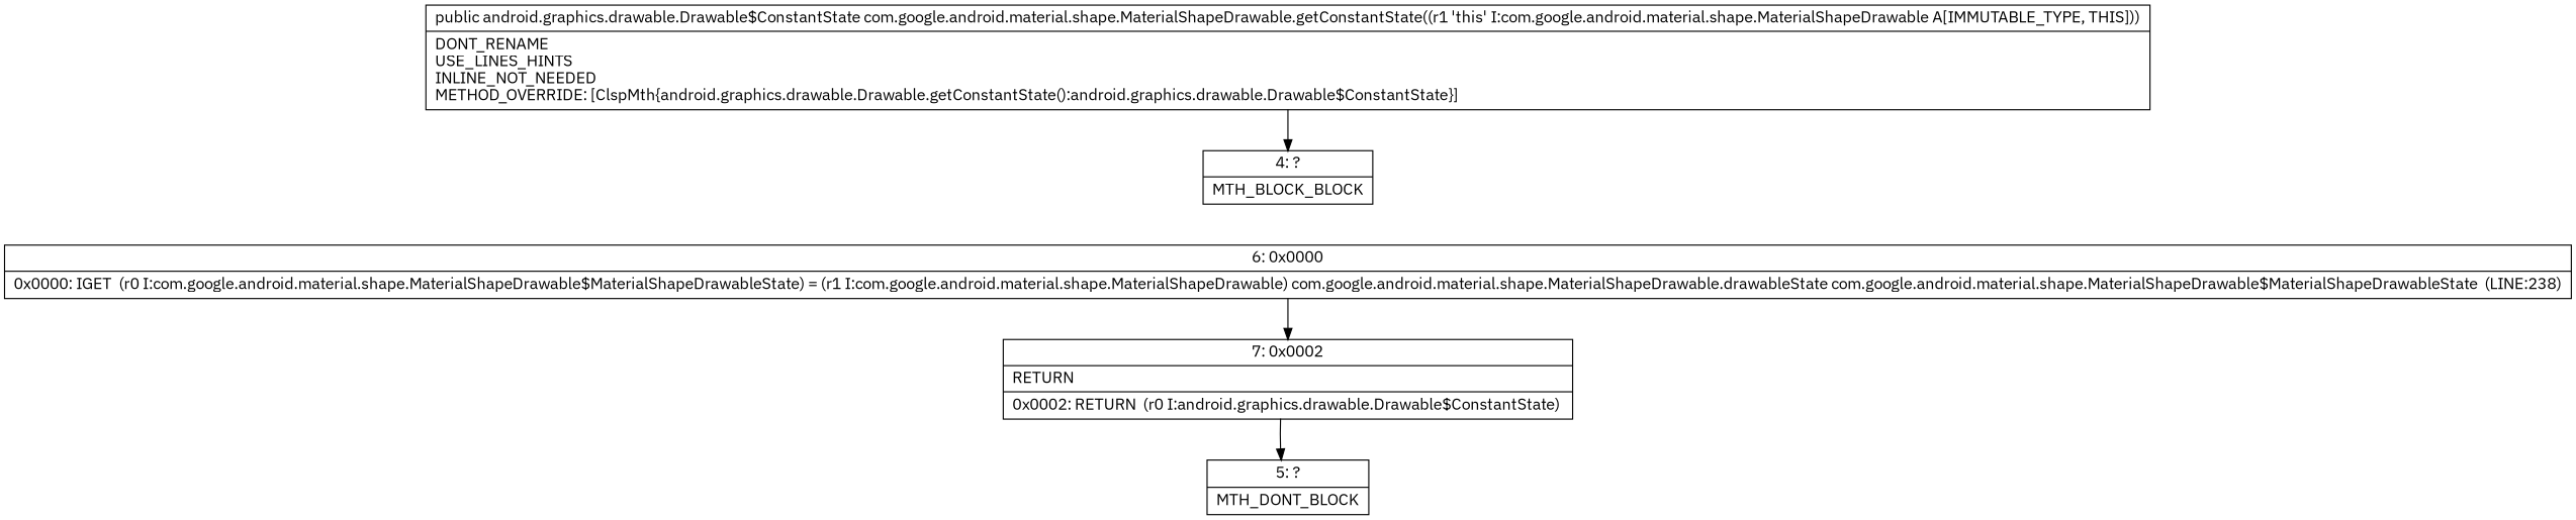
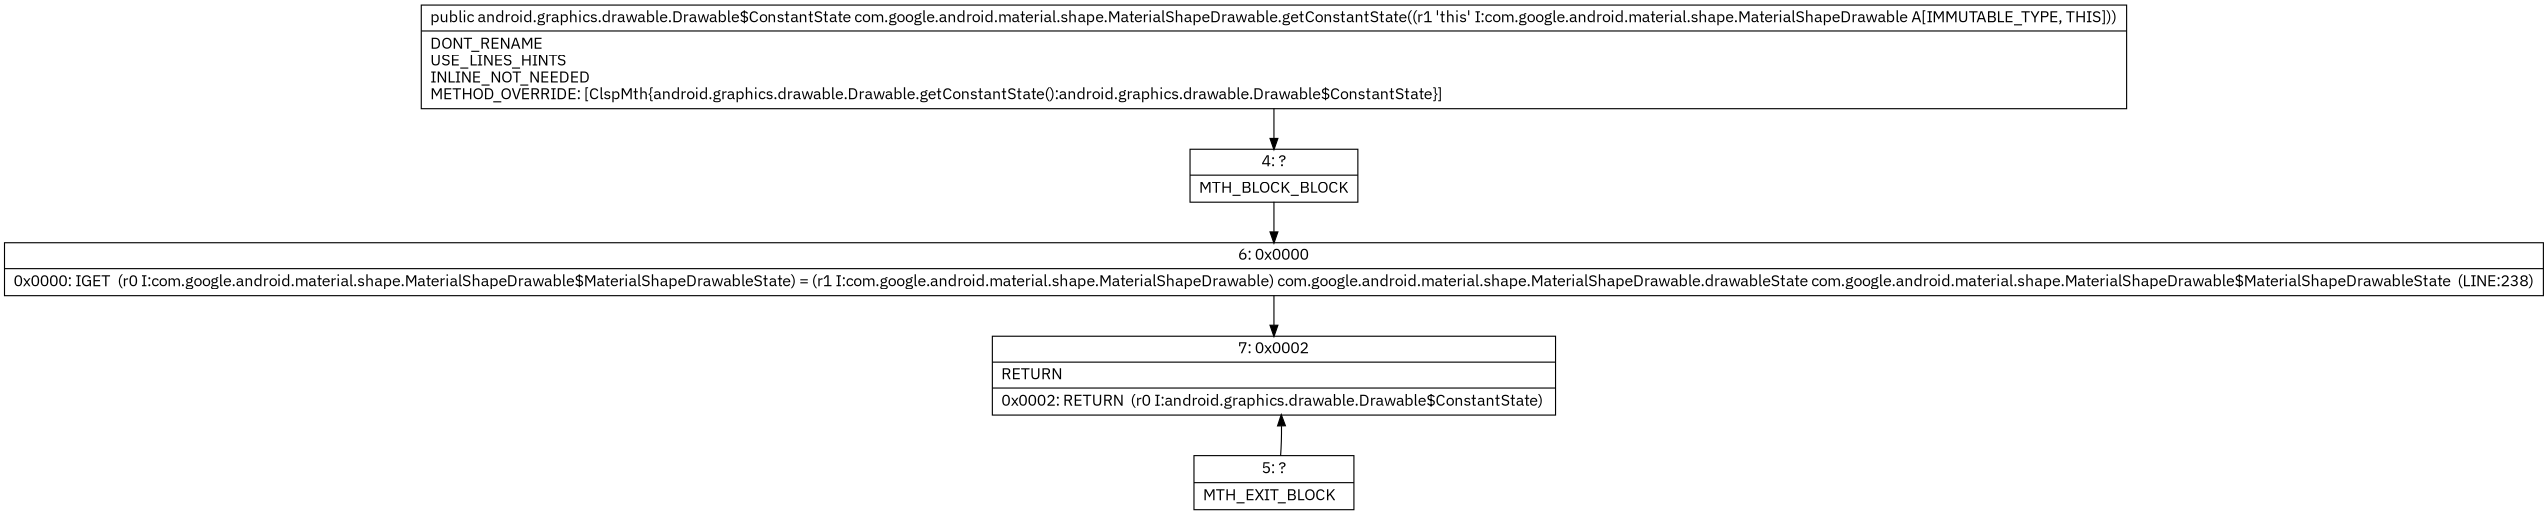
  digraph {
    fontname="IBM Plex Sans"
    node [fontname="IBM Plex Sans" shape=record]
    edge [fontname="IBM Plex Sans"]
    n1 [label="{4\:\ ?|MTH_BLOCK_BLOCK\l}"]
    n2 [label="{6\:\ 0x0000|0x0000: IGET  (r0 I:com.google.android.material.shape.MaterialShapeDrawable$MaterialShapeDrawableState) = (r1 I:com.google.android.material.shape.MaterialShapeDrawable) com.google.android.material.shape.MaterialShapeDrawable.drawableState com.google.android.material.shape.MaterialShapeDrawable$MaterialShapeDrawableState  (LINE:238)\l}"]
    n3 [label="{7\:\ 0x0002|RETURN\l|0x0002: RETURN  (r0 I:android.graphics.drawable.Drawable$ConstantState) \l}"]
-   n4 [label="{5\:\ ?|MTH_DONT_BLOCK\l}"]
+   n4 [label="{5\:\ ?|MTH_EXIT_BLOCK\l}"]
    n5 [label="{public android.graphics.drawable.Drawable$ConstantState com.google.android.material.shape.MaterialShapeDrawable.getConstantState((r1 'this' I:com.google.android.material.shape.MaterialShapeDrawable A[IMMUTABLE_TYPE, THIS]))  | DONT_RENAME\lUSE_LINES_HINTS\lINLINE_NOT_NEEDED\lMETHOD_OVERRIDE: [ClspMth\{android.graphics.drawable.Drawable.getConstantState():android.graphics.drawable.Drawable$ConstantState\}]\l}"]
+   n1 -> n2
    n2 -> n3
-   n3 -> n4
+   n4 -> n3
    n5 -> n1
  }
